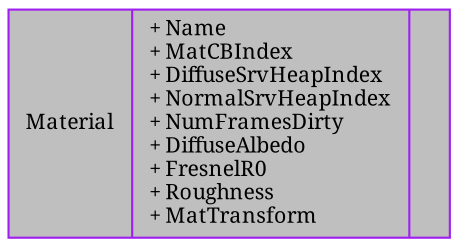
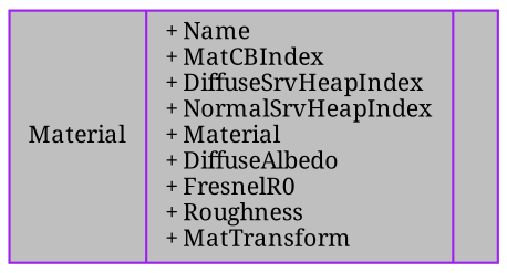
  digraph {
    rankdir=LR
    fontname="Noto Serif"
-   n1 [color=purple fillcolor=grey75 fontcolor=black fontname="Noto Serif" fontsize=10 height=0.2 label="{Material\n|+ Name\l+ MatCBIndex\l+ DiffuseSrvHeapIndex\l+ NormalSrvHeapIndex\l+ NumFramesDirty\l+ DiffuseAlbedo\l+ FresnelR0\l+ Roughness\l+ MatTransform\l|}" shape=record style=filled width=0.4]
+   n1 [color=purple fillcolor=grey75 fontcolor=black fontname="Noto Serif" fontsize=10 height=0.2 label="{Material\n|+ Name\l+ MatCBIndex\l+ DiffuseSrvHeapIndex\l+ NormalSrvHeapIndex\l+ Material\l+ DiffuseAlbedo\l+ FresnelR0\l+ Roughness\l+ MatTransform\l|}" shape=record style=filled width=0.4]
  }
